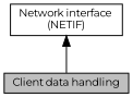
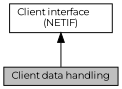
  digraph {
    rankdir=TB
    fontname=Montserrat
    node [color=black fontname=Montserrat fontsize=10 shape=box style=filled]
    n1 [fillcolor=grey75 fontcolor=black height=0.2 label="Client data handling" width=0.4]
-   n2 [fillcolor=white height=0.2 label="Network interface \l(NETIF)" width=0.4]
+   n2 [fillcolor=white height=0.2 label="Client interface \l(NETIF)" width=0.4]
    n2 -> n1 [dir=back fontname=Montserrat fontsize=10 labelfontname=Helvetica labelfontsize=10 shape=plaintext style=solid]
  }
